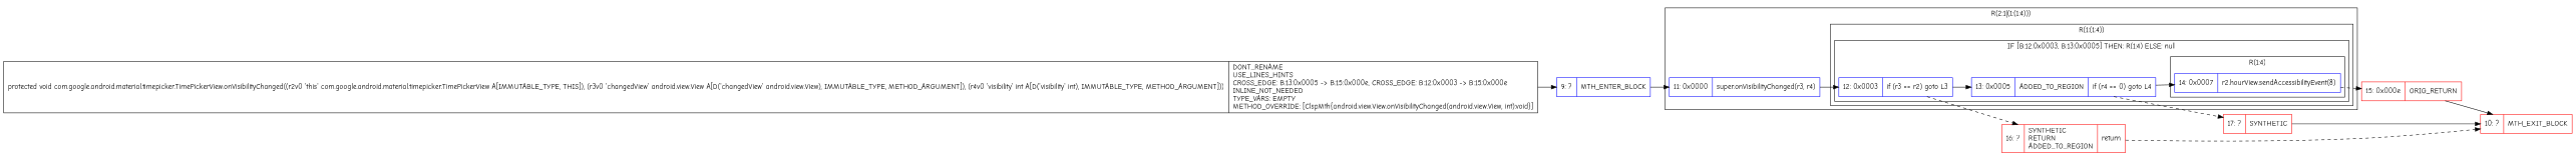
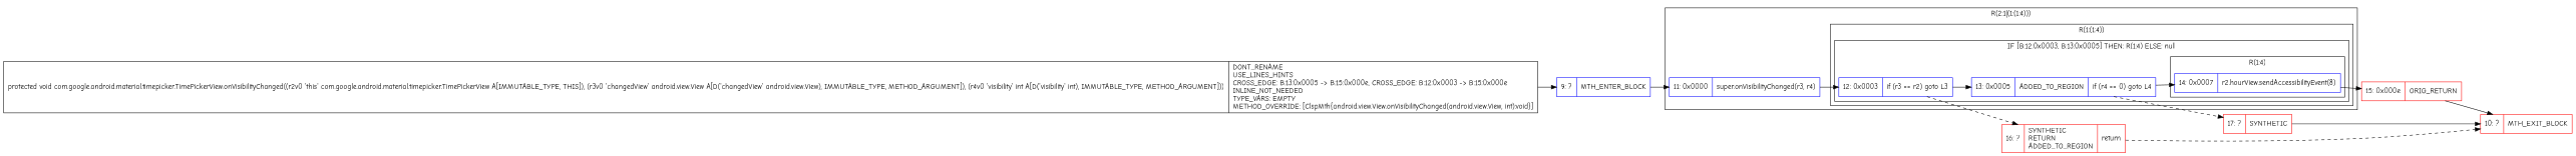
  digraph {
    fontname="Comic Neue"
    rankdir=LR
    node [color=blue fontname="Comic Neue" shape=record]
    edge [fontname="Comic Neue"]
    n1 [label="{14\:\ 0x0007|r2.hourView.sendAccessibilityEvent(8)\l}"]
    n2 [label="{12\:\ 0x0003|if (r3 == r2) goto L3\l}"]
    n3 [label="{13\:\ 0x0005|ADDED_TO_REGION\l|if (r4 == 0) goto L4\l}"]
    n4 [label="{11\:\ 0x0000|super.onVisibilityChanged(r3, r4)\l}"]
    n5 [color=red label="{15\:\ 0x000e|ORIG_RETURN\l}"]
    n6 [color=red label="{16\:\ ?|SYNTHETIC\lRETURN\lADDED_TO_REGION\l|return\l}"]
    n7 [color=red label="{17\:\ ?|SYNTHETIC\l}"]
    n8 [color=red label="{10\:\ ?|MTH_EXIT_BLOCK\l}"]
    n9 [label="{9\:\ ?|MTH_ENTER_BLOCK\l}"]
    n10 [label="{protected void com.google.android.material.timepicker.TimePickerView.onVisibilityChanged((r2v0 'this' com.google.android.material.timepicker.TimePickerView A[IMMUTABLE_TYPE, THIS]), (r3v0 'changedView' android.view.View A[D('changedView' android.view.View), IMMUTABLE_TYPE, METHOD_ARGUMENT]), (r4v0 'visibility' int A[D('visibility' int), IMMUTABLE_TYPE, METHOD_ARGUMENT]))  | DONT_RENAME\lUSE_LINES_HINTS\lCROSS_EDGE: B:13:0x0005 \-\> B:15:0x000e, CROSS_EDGE: B:12:0x0003 \-\> B:15:0x000e\lINLINE_NOT_NEEDED\lTYPE_VARS: EMPTY\lMETHOD_OVERRIDE: [ClspMth\{android.view.View.onVisibilityChanged(android.view.View, int):void\}]\l}" color=""]
    subgraph cluster_1 {
      label="R(2:1|(1:(1:4)))"
      n4
      subgraph cluster_2 {
        label="R(1:(1:4))"
        subgraph cluster_3 {
          label="IF [B:12:0x0003, B:13:0x0005] THEN: R(1:4) ELSE: null"
          n2
          n3
          subgraph cluster_4 {
            label="R(1:4)"
            n1
          }
        }
      }
    }
-   n1 -> n5 [style=dashed]
+   n1 -> n5
    n2 -> n3
    n2 -> n6 [style=dashed]
    n3 -> n1
    n3 -> n7 [style=dashed]
    n4 -> n2
    n5 -> n8
    n6 -> n8 [style=dashed]
    n7 -> n8
    n9 -> n4
    n10 -> n9
  }
